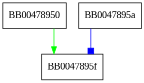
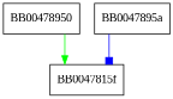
  digraph {
    fontname="Liberation Serif"
    splines=ortho
    node [fontname="Liberation Serif" shape=box]
    edge [fontname="Liberation Serif"]
    BB00478950
-   BB0047895f
+   BB0047895f [label=BB0047815f]
    BB0047895a
    BB00478950 -> BB0047895f [arrowhead=normal color=green]
    BB0047895a -> BB0047895f [arrowhead=box color=blue]
  }
